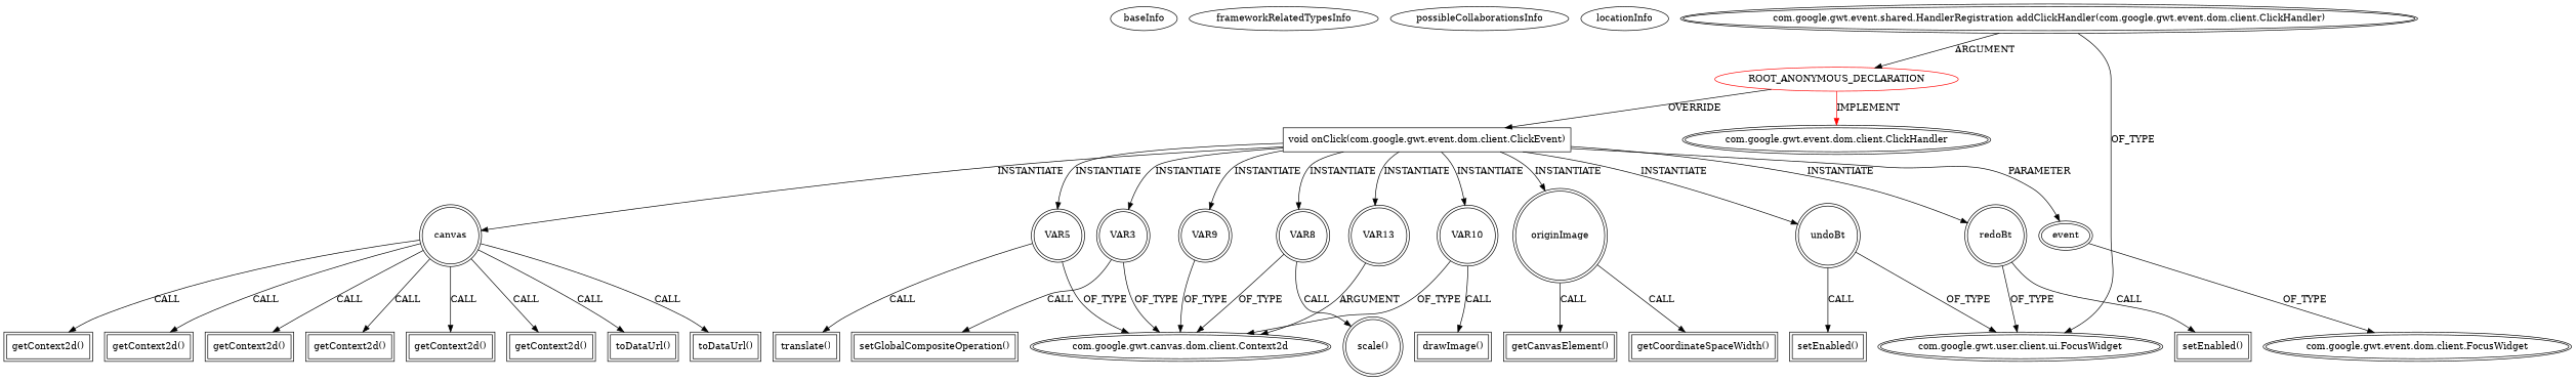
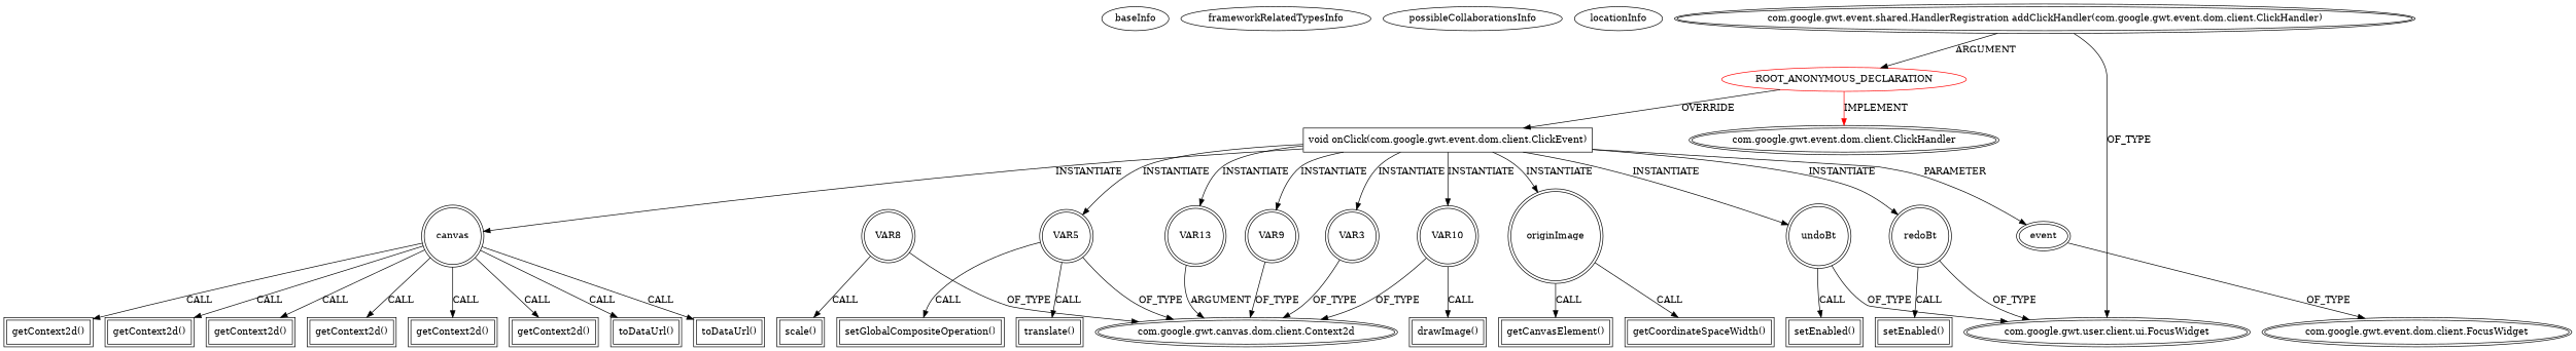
  digraph {
    node [isFrameworkType=true vertexType=INSIDE_CALL peripheries=2 shape=box]
    baseInfo [category=extension_graph graphId=513 isAnonymous=true possibleRelation=false isFrameworkType="" vertexType="" peripheries="" shape=""]
    frameworkRelatedTypesInfo [0="com.google.gwt.event.dom.client.ClickHandler" isFrameworkType="" vertexType="" peripheries="" shape=""]
    possibleCollaborationsInfo [isFrameworkType="" vertexType="" peripheries="" shape=""]
    locationInfo [contextSignature="void onApiReady()" filePath="/akjava-GWT-Hangouts/GWT-Hangouts-master/apps/easyoverlay/src/com/akjava/gwt/hangout/easyoverlay/client/EasyOverlay.java" graphId=513 projectName="akjava-GWT-Hangouts" isFrameworkType="" vertexType="" peripheries="" shape=""]
    n5 [color=red isFrameworkType=false label=ROOT_ANONYMOUS_DECLARATION vertexType=ROOT_ANONYMOUS_DECLARATION peripheries="" shape=""]
    n6 [label="com.google.gwt.event.dom.client.ClickHandler" vertexType=FRAMEWORK_INTERFACE_TYPE shape=""]
    n7 [isFrameworkType=false label="void onClick(com.google.gwt.event.dom.client.ClickEvent)" vertexType=OVERRIDING_METHOD_DECLARATION peripheries=""]
    n8 [label=event vertexType=PARAMETER_DECLARATION shape=""]
    n9 [label=canvas shape=circle vertexType=VARIABLE_EXPRESION]
    n10 [label=VAR9 shape=circle vertexType=VARIABLE_EXPRESION]
    n11 [label=VAR3 shape=circle vertexType=VARIABLE_EXPRESION]
    n12 [label=VAR5 shape=circle vertexType=VARIABLE_EXPRESION]
    n13 [label=originImage shape=circle vertexType=VARIABLE_EXPRESION]
    n14 [label=VAR8 shape=circle vertexType=VARIABLE_EXPRESION]
    n15 [label=VAR10 shape=circle vertexType=VARIABLE_EXPRESION]
    n16 [label=VAR13 shape=circle vertexType=VARIABLE_EXPRESION]
    n17 [label=undoBt shape=circle vertexType=VARIABLE_EXPRESION]
    n18 [label=redoBt shape=circle vertexType=VARIABLE_EXPRESION]
    n19 [label="com.google.gwt.event.shared.HandlerRegistration addClickHandler(com.google.gwt.event.dom.client.ClickHandler)" vertexType=OUTSIDE_CALL shape=""]
    n20 [label="com.google.gwt.user.client.ui.FocusWidget" vertexType=FRAMEWORK_CLASS_TYPE shape=""]
    n21 [label="com.google.gwt.event.dom.client.FocusWidget" vertexType=FRAMEWORK_CLASS_TYPE shape=""]
    n22 [label="toDataUrl()"]
    n23 [label="getContext2d()"]
    n24 [label="getContext2d()"]
    n25 [label="getContext2d()"]
    n26 [label="getContext2d()"]
    n27 [label="getContext2d()"]
    n28 [label="getContext2d()"]
    n29 [label="toDataUrl()"]
    n30 [label="com.google.gwt.canvas.dom.client.Context2d" vertexType=FRAMEWORK_CLASS_TYPE shape=""]
    n31 [label="setGlobalCompositeOperation()"]
    n32 [label="translate()"]
    n33 [label="getCoordinateSpaceWidth()"]
    n34 [label="getCanvasElement()"]
-   n35 [label="scale()" shape=circle]
+   n35 [label="scale()"]
    n36 [label="drawImage()"]
    n37 [label="setEnabled()"]
    n38 [label="setEnabled()"]
    n5 -> n6 [color=red label=IMPLEMENT]
    n5 -> n7 [label=OVERRIDE]
    n7 -> n8 [label=PARAMETER]
    n7 -> n9 [label=INSTANTIATE]
    n7 -> n10 [label=INSTANTIATE]
    n7 -> n11 [label=INSTANTIATE]
    n7 -> n12 [label=INSTANTIATE]
    n7 -> n13 [label=INSTANTIATE]
-   n7 -> n14 [label=INSTANTIATE]
    n7 -> n15 [label=INSTANTIATE]
    n7 -> n16 [label=INSTANTIATE]
    n7 -> n17 [label=INSTANTIATE]
    n7 -> n18 [label=INSTANTIATE]
    n8 -> n21 [label=OF_TYPE]
    n9 -> n22 [label=CALL]
    n9 -> n23 [label=CALL]
    n9 -> n24 [label=CALL]
    n9 -> n25 [label=CALL]
    n9 -> n26 [label=CALL]
    n9 -> n27 [label=CALL]
    n9 -> n28 [label=CALL]
    n9 -> n29 [label=CALL]
    n10 -> n30 [label=OF_TYPE]
    n11 -> n30 [label=OF_TYPE]
-   n11 -> n31 [label=CALL]
+   n12 -> n31 [label=CALL]
    n12 -> n30 [label=OF_TYPE]
    n12 -> n32 [label=CALL]
    n13 -> n33 [label=CALL]
    n13 -> n34 [label=CALL]
    n14 -> n30 [label=OF_TYPE]
    n14 -> n35 [label=CALL]
    n15 -> n30 [label=OF_TYPE]
    n15 -> n36 [label=CALL]
    n16 -> n30 [label=ARGUMENT]
    n17 -> n20 [label=OF_TYPE]
    n17 -> n37 [label=CALL]
    n18 -> n20 [label=OF_TYPE]
    n18 -> n38 [label=CALL]
    n19 -> n5 [label=ARGUMENT]
    n19 -> n20 [label=OF_TYPE]
  }
